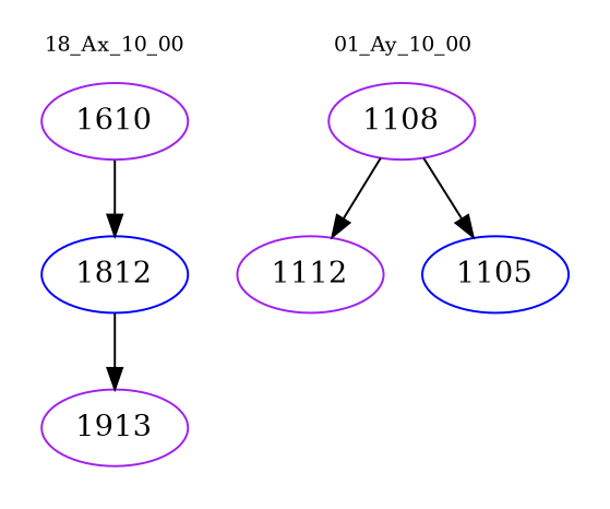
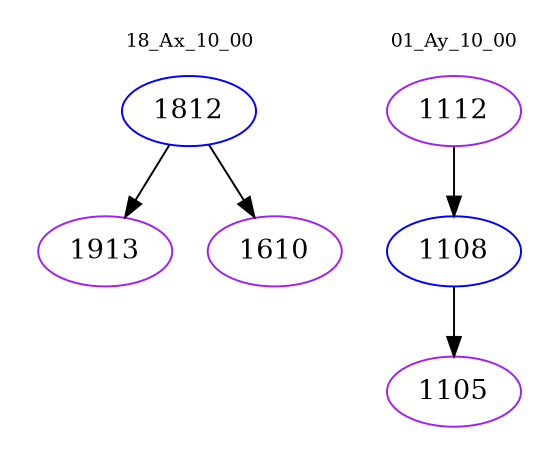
  digraph {
    node [color=purple]
    edge [color=black]
    n1 [color=blue label=1812]
    n2 [label=1913]
    n3 [label=1610]
-   n4 [label=1108]
+   n4 [color=blue label=1108]
    n5 [label=1112]
-   n6 [color=blue label=1105]
+   n6 [label=1105]
    subgraph cluster_1 {
      color=white
      fontsize=10
      label="18_Ax_10_00"
      n1
      n2
      n3
    }
    subgraph cluster_2 {
      color=white
      fontsize=10
      label="01_Ay_10_00"
      n4
      n5
      n6
    }
    n1 -> n2
-   n3 -> n1
-   n4 -> n5
+   n1 -> n3
+   n5 -> n4
    n4 -> n6
  }
